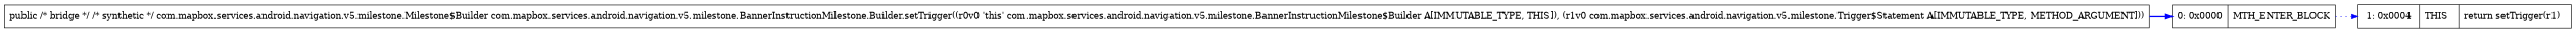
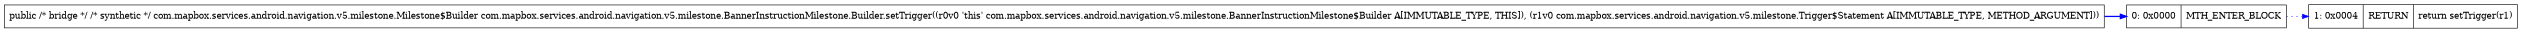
  digraph {
    rankdir=LR
    node [shape=record]
    edge [color=blue]
    n1 [label="{0\:\ 0x0000|MTH_ENTER_BLOCK\l}"]
-   n2 [label="{1\:\ 0x0004|THIS\l|return setTrigger(r1)\l}"]
+   n2 [label="{1\:\ 0x0004|RETURN\l|return setTrigger(r1)\l}"]
    n3 [label="{public \/* bridge *\/ \/* synthetic *\/ com.mapbox.services.android.navigation.v5.milestone.Milestone$Builder com.mapbox.services.android.navigation.v5.milestone.BannerInstructionMilestone.Builder.setTrigger((r0v0 'this' com.mapbox.services.android.navigation.v5.milestone.BannerInstructionMilestone$Builder A[IMMUTABLE_TYPE, THIS]), (r1v0 com.mapbox.services.android.navigation.v5.milestone.Trigger$Statement A[IMMUTABLE_TYPE, METHOD_ARGUMENT])) }"]
    n1 -> n2 [style=dotted]
    n3 -> n1 [style=bold]
  }
